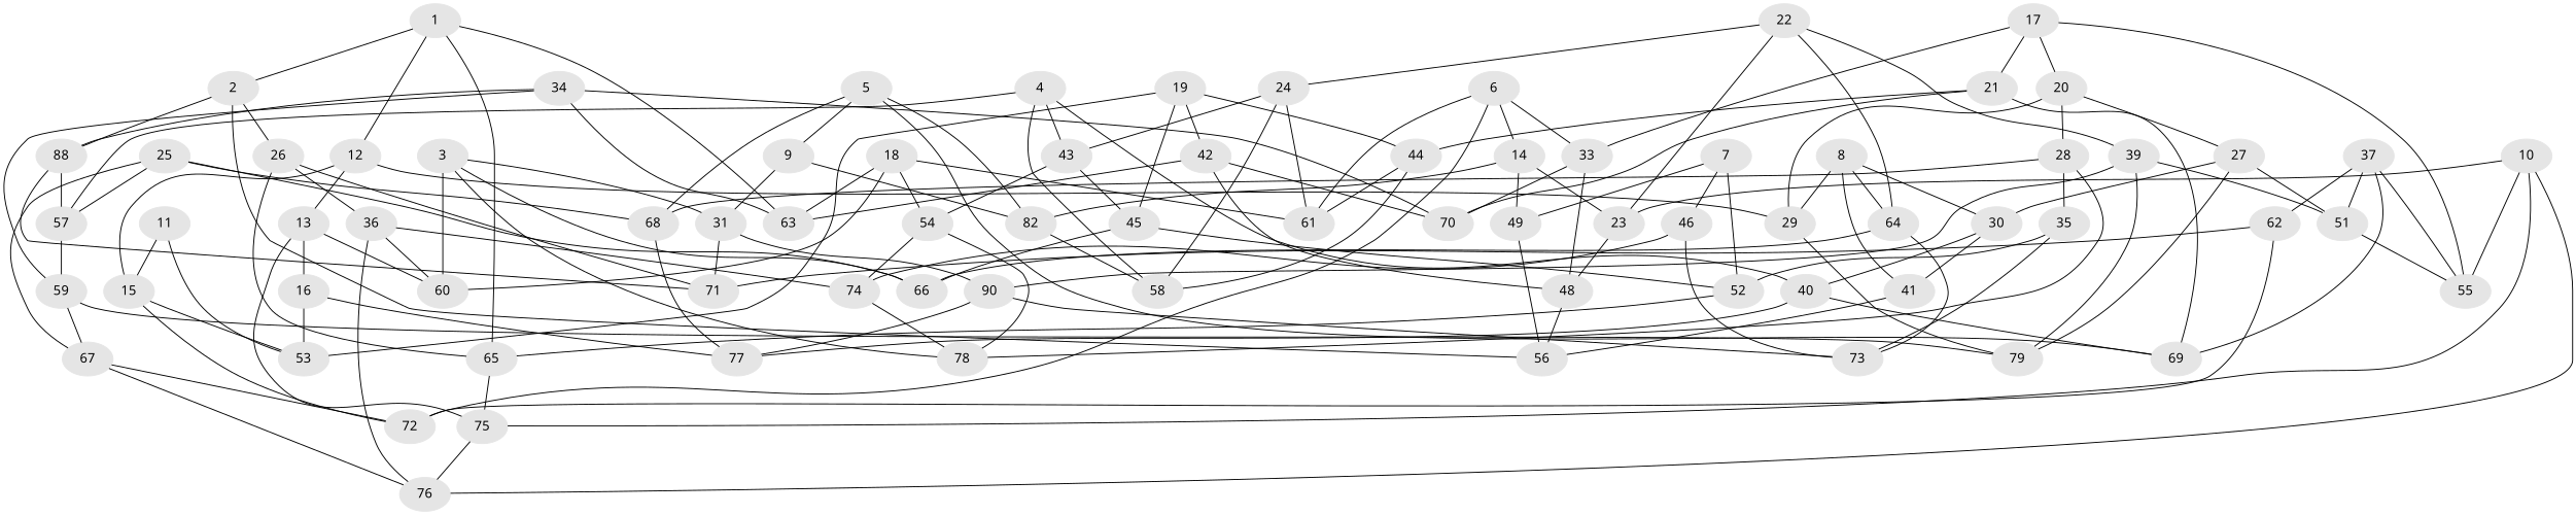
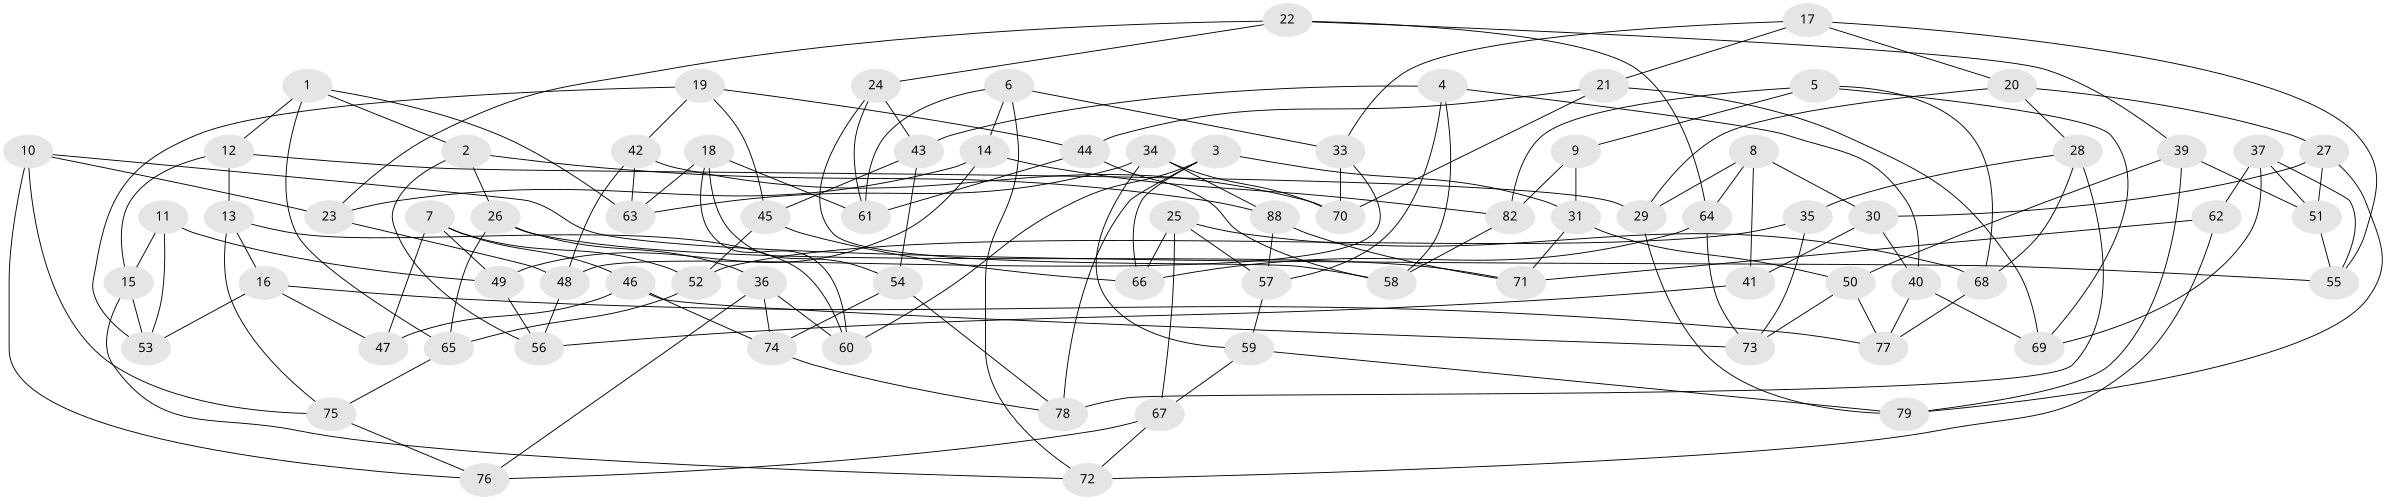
  graph {
    fontname="Noto Sans"
    node [color=gray90 fontname="Noto Sans" style=filled]
    edge [fontname="Noto Sans"]
    1
    2
    12
    63
    65
    26
    n7 [label=88]
    56
    29
    15
    13
    75
    36
    71
    57
    3
    31
    60
    66
    78
-   50 [label=90]
+   50
    4
    40
    43
    58
    69
    77
    54
    45
    59
    5
    9
    n33 [label=82]
    68
    6
    14
    33
    61
    72
    49
    23
    70
    48
    7
    46
+   47
    52
    73
    74
    8
    30
    41
    64
    79
    35
    10
    55
    76
    11
    53
    62
    16
    17
    20
    21
    27
    28
    44
    18
    19
    42
    51
    22
    24
    39
    25
    67
    34
    37
    1 -- 2
    1 -- 12
    1 -- 63
    1 -- 65
    2 -- 26
    2 -- n7
    2 -- 56
    12 -- 29
    12 -- 15
    12 -- 13
    65 -- 75
    26 -- 65
    26 -- 36
    26 -- 71
    n7 -- 71
    n7 -- 57
    29 -- 79
    15 -- 72
    15 -- 53
    13 -- 75
    13 -- 60
    13 -- 16
    75 -- 76
    36 -- 60
    36 -- 74
    36 -- 76
    57 -- 59
    3 -- 31
    3 -- 60
    3 -- 66
    3 -- 78
    31 -- 71
    31 -- 50
    50 -- 77
    50 -- 73
    4 -- 57
    4 -- 40
    4 -- 43
    4 -- 58
    40 -- 69
    40 -- 77
    43 -- 54
    43 -- 45
    54 -- 78
    54 -- 74
    45 -- 66
    45 -- 52
    59 -- 79
    59 -- 67
    5 -- 69
    5 -- 9
    5 -- n33
    5 -- 68
    9 -- 31
    9 -- n33
    n33 -- 58
    68 -- 77
    6 -- 14
    6 -- 33
    6 -- 61
    6 -- 72
    14 -- n33
    14 -- 49
    14 -- 23
    33 -- 70
    33 -- 48
    49 -- 56
    23 -- 48
    48 -- 56
    7 -- 49
    7 -- 46
+   7 -- 47
    7 -- 52
+   46 -- 47
    46 -- 73
    46 -- 74
    52 -- 65
    74 -- 78
    8 -- 29
    8 -- 30
    8 -- 41
    8 -- 64
    30 -- 40
    30 -- 41
    41 -- 56
    64 -- 66
    64 -- 73
    35 -- 52
    35 -- 73
    10 -- 75
    10 -- 23
    10 -- 55
    10 -- 76
    11 -- 15
+   11 -- 49
    11 -- 53
    62 -- 71
    62 -- 72
    16 -- 77
+   16 -- 47
    16 -- 53
    17 -- 33
    17 -- 55
    17 -- 20
    17 -- 21
    20 -- 29
    20 -- 27
    20 -- 28
    21 -- 69
    21 -- 70
    21 -- 44
    27 -- 30
    27 -- 79
    27 -- 51
    28 -- 78
    28 -- 68
    28 -- 35
    44 -- 58
    44 -- 61
    18 -- 63
    18 -- 60
    18 -- 54
    18 -- 61
    19 -- 45
    19 -- 53
    19 -- 44
    19 -- 42
    42 -- 63
    42 -- 70
    42 -- 48
    51 -- 55
    22 -- 23
    22 -- 64
    22 -- 24
    22 -- 39
    24 -- 43
    24 -- 58
    24 -- 61
    39 -- 50
    39 -- 79
    39 -- 51
    25 -- 57
    25 -- 66
    25 -- 68
    25 -- 67
    67 -- 72
    67 -- 76
    34 -- 63
    34 -- n7
    34 -- 59
    34 -- 70
    37 -- 69
    37 -- 55
    37 -- 62
    37 -- 51
  }
